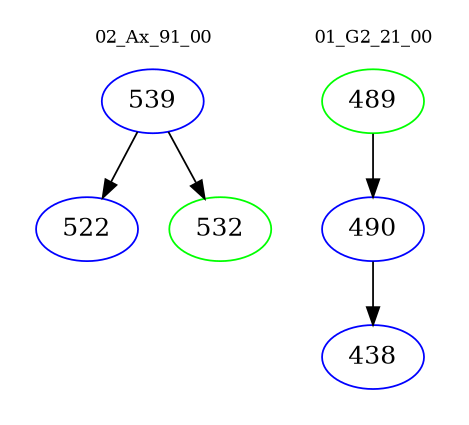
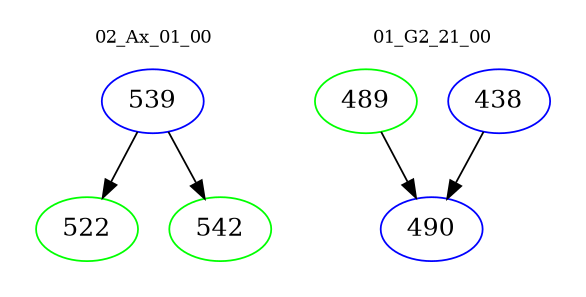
  digraph {
    node [color=blue]
    edge [color=black]
    n1 [label=539]
-   n2 [label=522]
-   n3 [color=green label=532]
+   n2 [color=green label=522]
+   n3 [color=green label=542]
    n4 [label=490]
    n5 [label=438]
    n6 [color=green label=489]
    subgraph cluster_1 {
      color=white
      fontsize=10
-     label="02_Ax_91_00"
+     label="02_Ax_01_00"
      n1
      n2
      n3
    }
    subgraph cluster_2 {
      color=white
      fontsize=10
      label="01_G2_21_00"
      n4
      n5
      n6
    }
    n1 -> n2
    n1 -> n3
-   n4 -> n5
+   n5 -> n4
    n6 -> n4
  }
